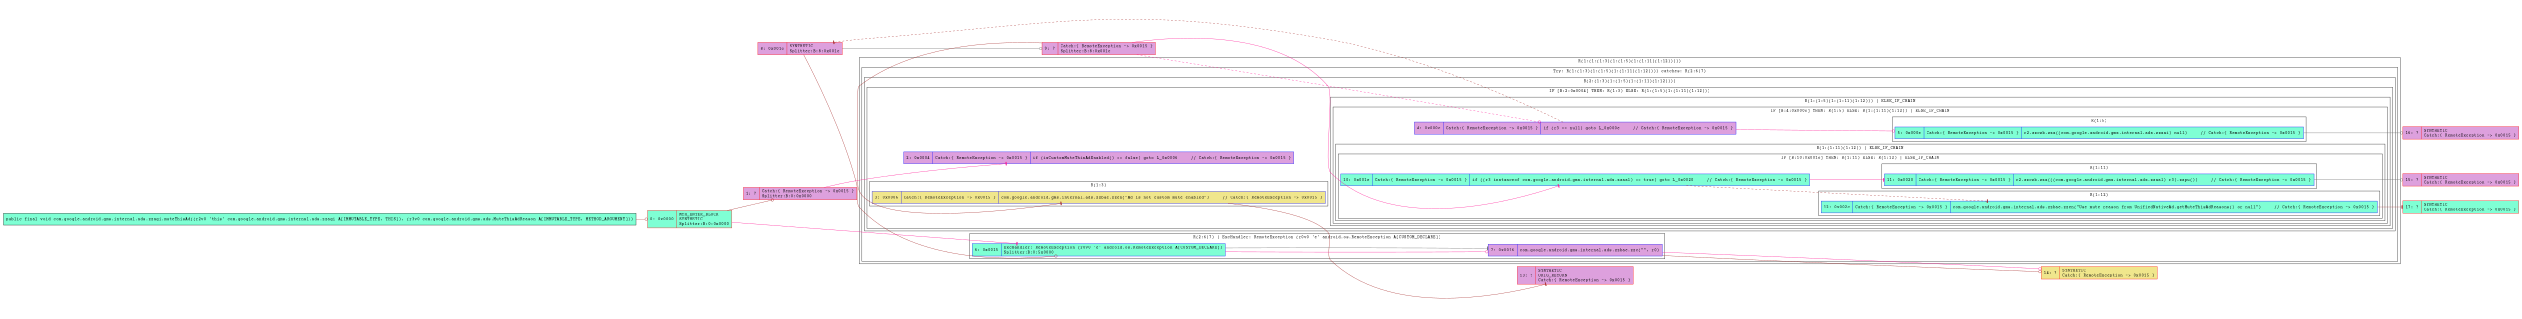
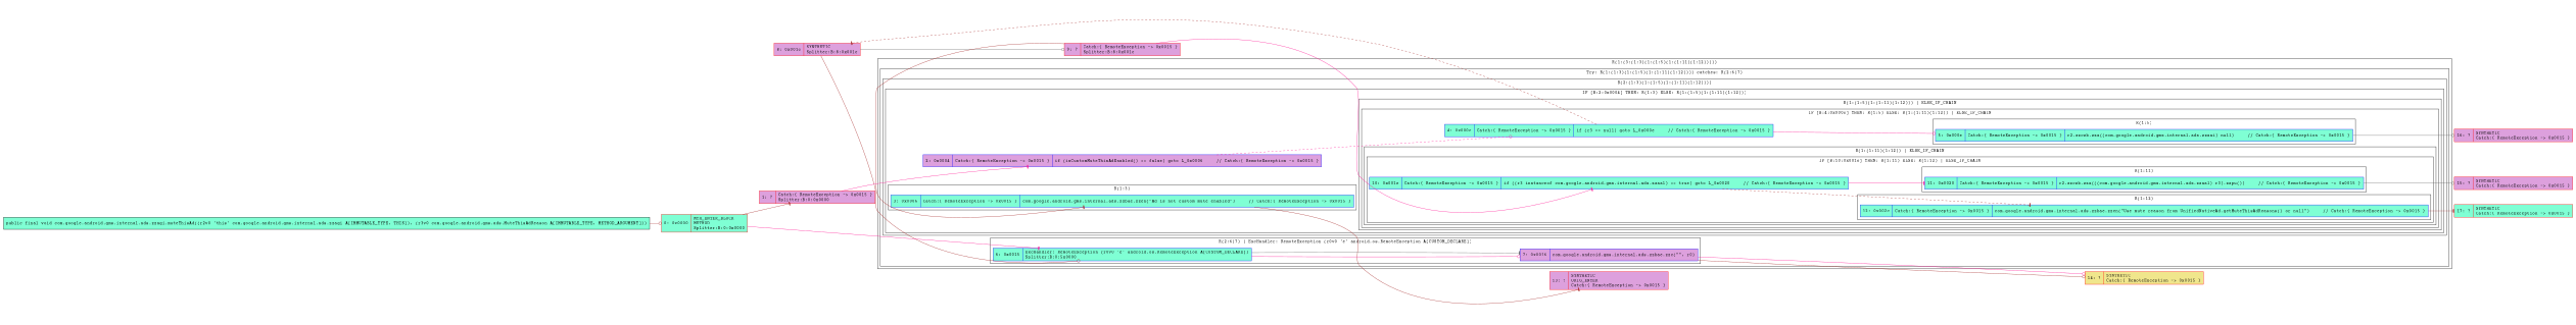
  digraph {
    fontname="Courier Prime"
    rankdir=LR
    node [color=blue fillcolor=plum fontname="Courier Prime" shape=record style=filled]
    edge [arrowhead=tee color=brown fontname="Courier Prime"]
-   n1 [fillcolor=khaki label="{3\:\ 0x0006|Catch:\{ RemoteException \-\> 0x0015 \}\l|com.google.android.gms.internal.ads.zzbae.zzen(\"Ad is not custom mute enabled\")     \/\/ Catch:\{ RemoteException \-\> 0x0015 \}\l}"]
+   n1 [fillcolor=aquamarine label="{3\:\ 0x0006|Catch:\{ RemoteException \-\> 0x0015 \}\l|com.google.android.gms.internal.ads.zzbae.zzen(\"Ad is not custom mute enabled\")     \/\/ Catch:\{ RemoteException \-\> 0x0015 \}\l}"]
    n2 [fillcolor=aquamarine label="{5\:\ 0x000e|Catch:\{ RemoteException \-\> 0x0015 \}\l|r2.zzczb.zza((com.google.android.gms.internal.ads.zzaai) null)     \/\/ Catch:\{ RemoteException \-\> 0x0015 \}\l}"]
    n3 [fillcolor=aquamarine label="{11\:\ 0x0020|Catch:\{ RemoteException \-\> 0x0015 \}\l|r2.zzczb.zza(((com.google.android.gms.internal.ads.zzaal) r3).zzpu())     \/\/ Catch:\{ RemoteException \-\> 0x0015 \}\l}"]
    n4 [fillcolor=aquamarine label="{12\:\ 0x002c|Catch:\{ RemoteException \-\> 0x0015 \}\l|com.google.android.gms.internal.ads.zzbae.zzen(\"Use mute reason from UnifiedNativeAd.getMuteThisAdReasons() or null\")     \/\/ Catch:\{ RemoteException \-\> 0x0015 \}\l}"]
    n5 [fillcolor=aquamarine label="{10\:\ 0x001e|Catch:\{ RemoteException \-\> 0x0015 \}\l|if ((r3 instanceof com.google.android.gms.internal.ads.zzaal) == true) goto L_0x0020     \/\/ Catch:\{ RemoteException \-\> 0x0015 \}\l}"]
-   n6 [label="{4\:\ 0x000c|Catch:\{ RemoteException \-\> 0x0015 \}\l|if (r3 == null) goto L_0x000e     \/\/ Catch:\{ RemoteException \-\> 0x0015 \}\l}"]
+   n6 [fillcolor=aquamarine label="{4\:\ 0x000c|Catch:\{ RemoteException \-\> 0x0015 \}\l|if (r3 == null) goto L_0x000e     \/\/ Catch:\{ RemoteException \-\> 0x0015 \}\l}"]
    n7 [label="{2\:\ 0x0004|Catch:\{ RemoteException \-\> 0x0015 \}\l|if (isCustomMuteThisAdEnabled() == false) goto L_0x0006     \/\/ Catch:\{ RemoteException \-\> 0x0015 \}\l}"]
    n8 [fillcolor=aquamarine label="{6\:\ 0x0015|ExcHandler: RemoteException (r0v0 'e' android.os.RemoteException A[CUSTOM_DECLARE])\lSplitter:B:0:5x0000\l}"]
    n9 [label="{7\:\ 0x0016|com.google.android.gms.internal.ads.zzbae.zzc(\"\", r0)\l}"]
-   n10 [color=red label="{13\:\ ?|SYNTHETIC\lORIG_RETURN\lCatch:\{ RemoteException \-\> 0x0015 \}\l}"]
+   n10 [color=red label="{13\:\ ?|SYNTHETIC\lORIG_ENTER\lCatch:\{ RemoteException \-\> 0x0015 \}\l}"]
    n11 [color=red label="{16\:\ ?|SYNTHETIC\lCatch:\{ RemoteException \-\> 0x0015 \}\l}"]
    n12 [color=red label="{15\:\ ?|SYNTHETIC\lCatch:\{ RemoteException \-\> 0x0015 \}\l}"]
    n13 [color=red fillcolor=aquamarine label="{17\:\ ?|SYNTHETIC\lCatch:\{ RemoteException \-\> 0x0015 \}\l}"]
    n14 [color=red label="{8\:\ 0x001c|SYNTHETIC\lSplitter:B:8:0x001c\l}"]
    n15 [color=red fillcolor=khaki label="{14\:\ ?|SYNTHETIC\lCatch:\{ RemoteException \-\> 0x0015 \}\l}"]
    n16 [color=red label="{9\:\ ?|Catch:\{ RemoteException \-\> 0x0015 \}\lSplitter:B:8:0x001c\l}"]
-   n17 [color=red fillcolor=aquamarine label="{0\:\ 0x0000|MTH_ENTER_BLOCK\lSYNTHETIC\lSplitter:B:0:0x0000\l}"]
+   n17 [color=red fillcolor=aquamarine label="{0\:\ 0x0000|MTH_ENTER_BLOCK\lMETHOD\lSplitter:B:0:0x0000\l}"]
    n18 [color=red label="{1\:\ ?|Catch:\{ RemoteException \-\> 0x0015 \}\lSplitter:B:0:0x0000\l}"]
    n19 [fillcolor=aquamarine label="{public final void com.google.android.gms.internal.ads.zzagi.muteThisAd((r2v0 'this' com.google.android.gms.internal.ads.zzagi A[IMMUTABLE_TYPE, THIS]), (r3v0 com.google.android.gms.ads.MuteThisAdReason A[IMMUTABLE_TYPE, METHOD_ARGUMENT])) }" color=""]
    subgraph cluster_1 {
-     label="R(1:(1:(1:3)(1:(1:5)(1:(1:11)(1:12)))))"
+     label="R(1:(3:(1:3)(1:(1:5)(1:(1:11)(1:12)))))"
      subgraph cluster_2 {
        label="Try: R(1:(1:3)(1:(1:5)(1:(1:11)(1:12)))) catches: R(2:6|7)"
        subgraph cluster_3 {
          label="R(2:(1:3)(1:(1:5)(1:(1:11)(1:12))))"
          subgraph cluster_4 {
            label="IF [B:2:0x0004] THEN: R(1:3) ELSE: R(1:(1:5)(1:(1:11)(1:12)))"
            n7
            subgraph cluster_5 {
              label="R(1:3)"
              n1
            }
            subgraph cluster_6 {
              label="R(1:(1:5)(1:(1:11)(1:12))) | ELSE_IF_CHAIN\l"
              subgraph cluster_7 {
                label="IF [B:4:0x000c] THEN: R(1:5) ELSE: R(1:(1:11)(1:12)) | ELSE_IF_CHAIN\l"
                n6
                subgraph cluster_8 {
                  label="R(1:5)"
                  n2
                }
                subgraph cluster_9 {
                  label="R(1:(1:11)(1:12)) | ELSE_IF_CHAIN\l"
                  subgraph cluster_10 {
                    label="IF [B:10:0x001e] THEN: R(1:11) ELSE: R(1:12) | ELSE_IF_CHAIN\l"
                    n5
                    subgraph cluster_11 {
                      label="R(1:11)"
                      n3
                    }
                    subgraph cluster_12 {
                      label="R(1:12)"
                      n4
                    }
                  }
                }
              }
            }
          }
        }
        subgraph cluster_13 {
          label="R(2:6|7) | ExcHandler: RemoteException (r0v0 'e' android.os.RemoteException A[CUSTOM_DECLARE])\l"
          n8
          n9
        }
      }
    }
    subgraph cluster_14 {
      label="R(2:6|7) | ExcHandler: RemoteException (r0v0 'e' android.os.RemoteException A[CUSTOM_DECLARE])\l"
    }
    n1 -> n10
    n2 -> n11 [arrowhead=odot color=gray40]
    n3 -> n12 [arrowhead=odot color=gray40]
    n4 -> n13
    n5 -> n3 [color=deeppink]
    n5 -> n4 [style=dashed]
    n6 -> n2 [arrowhead=odot color=deeppink]
    n6 -> n14 [style=dashed]
-   n16 -> n6 [arrowhead=odot color=deeppink style=dashed]
+   n7 -> n6 [arrowhead=odot color=deeppink style=dashed]
    n8 -> n9 [arrowhead=odot color=deeppink]
    n8 -> n9 [color=gray40]
    n9 -> n15 [arrowhead=odot]
    n9 -> n15 [arrowhead=odot color=deeppink]
    n14 -> n8 [arrowhead=odot]
    n14 -> n16 [arrowhead=odot color=gray40]
    n16 -> n1
    n16 -> n5 [color=deeppink]
    n17 -> n8 [color=deeppink]
-   n17 -> n18 [arrowhead=odot]
+   n17 -> n18
    n18 -> n7 [color=deeppink]
    n19 -> n17 [arrowhead=odot]
  }
